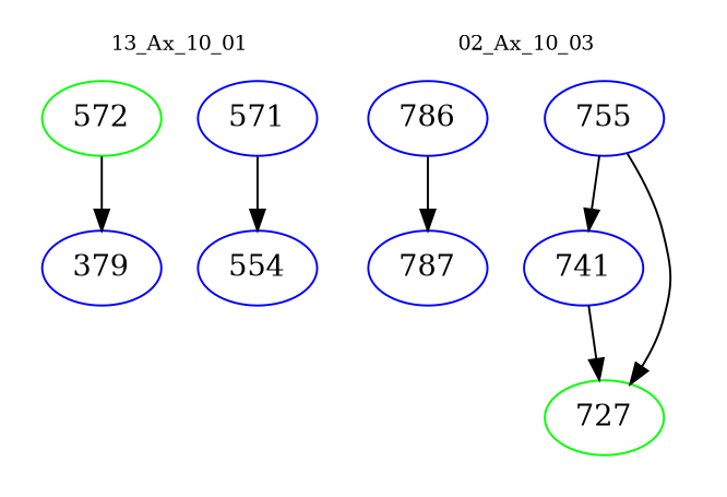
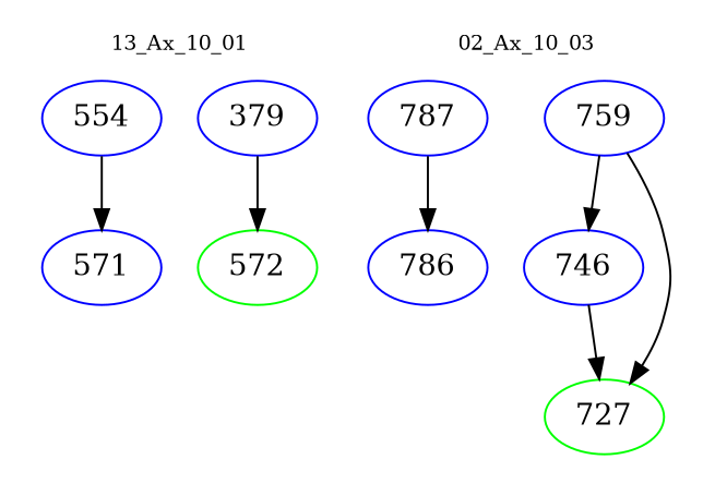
  digraph {
    node [color=blue]
    edge [color=black]
    n1 [label=571]
    n2 [label=379]
    n3 [label=554]
    n4 [color=green label=572]
-   n5 [label=755]
-   n6 [label=741]
+   n5 [label=759]
+   n6 [label=746]
    n7 [label=786]
    n8 [color=green label=727]
    n9 [label=787]
    subgraph cluster_1 {
      color=white
      fontsize=10
      label="13_Ax_10_01"
      n1
      n2
      n3
      n4
    }
    subgraph cluster_2 {
      color=white
      fontsize=10
      label="02_Ax_10_03"
      n5
      n6
      n7
      n8
      n9
    }
-   n1 -> n3
-   n4 -> n2
+   n3 -> n1
+   n2 -> n4
    n5 -> n6
    n5 -> n8
    n6 -> n8
-   n7 -> n9
+   n9 -> n7
  }
